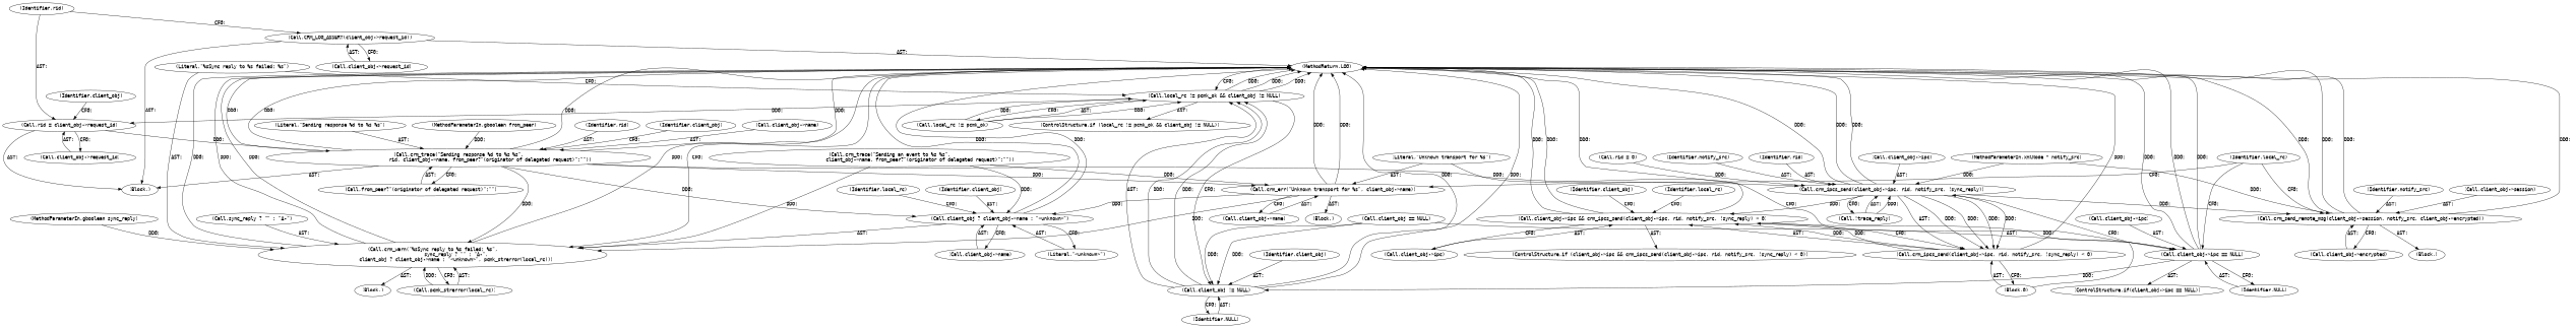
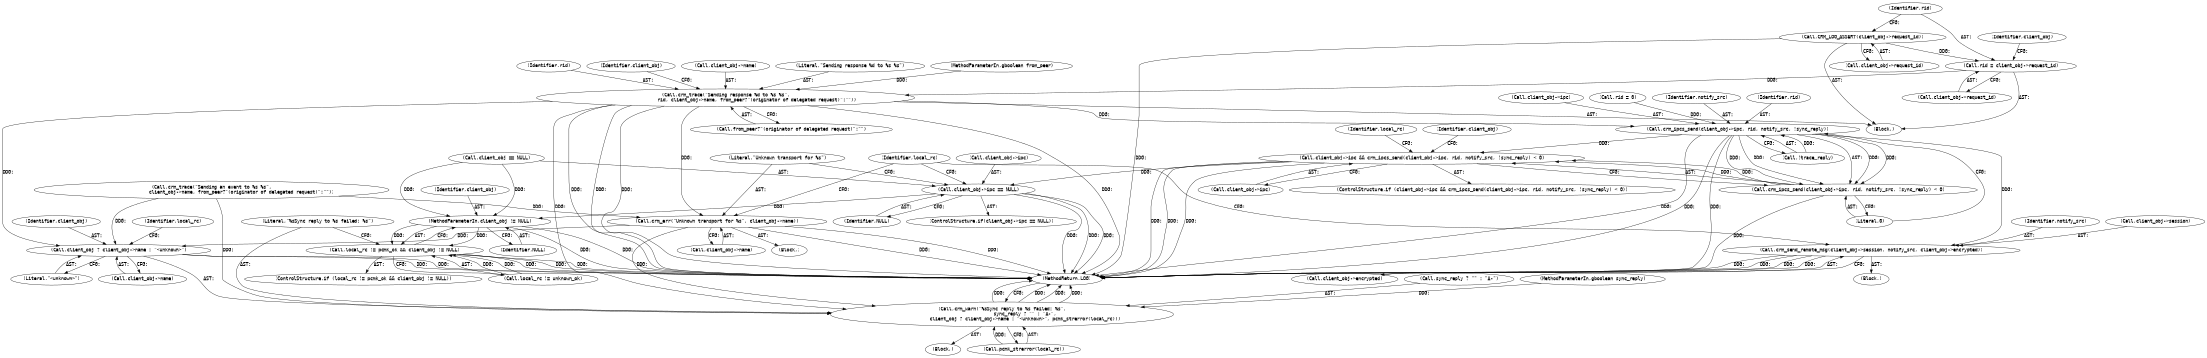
  digraph {
    fontname="DejaVu Sans Mono"
    node [fontname="DejaVu Sans Mono"]
    edge [fontname="DejaVu Sans Mono"]
    n1 [label="(Call,CRM_LOG_ASSERT(client_obj->request_id))"]
    n2 [label="(Call,rid = client_obj->request_id)"]
    n3 [label="(MethodReturn,LOG)"]
    n4 [label="(Call,client_obj->request_id)"]
    n5 [label="(Block,)"]
    n6 [label="(Call,crm_trace(\"Sending response %d to %s %s\",\n                       rid, client_obj->name, from_peer?\"(originator of delegated request)\":\"\"))"]
    n7 [label="(Call,client_obj->request_id)"]
    n8 [label="(Call,crm_warn(\"%sSync reply to %s failed: %s\",\n                 sync_reply ? \"\" : \"A-\",\n                 client_obj ? client_obj->name : \"<unknown>\", pcmk_strerror(local_rc)))"]
    n9 [label="(Call,local_rc != pcmk_ok && client_obj != NULL)"]
    n10 [label="(Call,crm_ipcs_send(client_obj->ipc, rid, notify_src, !sync_reply))"]
    n11 [label="(Call,crm_err(\"Unknown transport for %s\", client_obj->name))"]
    n12 [label="(Call,client_obj ? client_obj->name : \"<unknown>\")"]
    n13 [label="(Call,from_peer?\"(originator of delegated request)\":\"\")"]
    n14 [label="(Call,client_obj->ipc && crm_ipcs_send(client_obj->ipc, rid, notify_src, !sync_reply) < 0)"]
    n15 [label="(Call,crm_ipcs_send(client_obj->ipc, rid, notify_src, !sync_reply) < 0)"]
    n16 [label="(Call,crm_send_remote_msg(client_obj->session, notify_src, client_obj->encrypted))"]
    n17 [label="(Call,!trace_reply)"]
    n18 [label="(Call,client_obj->name)"]
    n19 [label="(Block,)"]
    n20 [label="(Block,)"]
    n21 [label="(Call,pcmk_strerror(local_rc))"]
    n22 [label="(Literal,\"<unknown>\")"]
    n23 [label="(Call,client_obj->name)"]
    n24 [label="(Call,client_obj->ipc == NULL)"]
    n25 [label="(Call,client_obj->ipc)"]
    n26 [label="(ControlStructure,if (client_obj->ipc && crm_ipcs_send(client_obj->ipc, rid, notify_src, !sync_reply) < 0))"]
-   n27 [label="(Block,0)"]
+   n27 [label="(Literal,0)"]
    n28 [label="(Call,client_obj->encrypted)"]
    n29 [label="(Block,)"]
-   n30 [label="(Call,client_obj != NULL)"]
+   n30 [label="(MethodParameterIn,client_obj != NULL)"]
    n31 [label="(Identifier,NULL)"]
    n32 [label="(ControlStructure,if(client_obj->ipc == NULL))"]
    n33 [label="(Identifier,NULL)"]
-   n34 [label="(Call,local_rc != pcmk_ok)"]
+   n34 [label="(Call,local_rc != unknown_ok)"]
    n35 [label="(ControlStructure,if (local_rc != pcmk_ok && client_obj != NULL))"]
    n36 [label="(Call,client_obj->ipc)"]
    n37 [label="(Call,client_obj == NULL)"]
-   n38 [label="(MethodParameterIn,xmlNode * notify_src)"]
    n39 [label="(Call,client_obj->ipc)"]
    n40 [label="(Identifier,local_rc)"]
    n41 [label="(Identifier,rid)"]
    n42 [label="(Identifier,client_obj)"]
    n43 [label="(Identifier,local_rc)"]
    n44 [label="(Identifier,local_rc)"]
    n45 [label="(Literal,\"Unknown transport for %s\")"]
    n46 [label="(Identifier,notify_src)"]
    n47 [label="(Identifier,client_obj)"]
    n48 [label="(Call,sync_reply ? \"\" : \"A-\")"]
    n49 [label="(Call,rid = 0)"]
    n50 [label="(Identifier,notify_src)"]
    n51 [label="(Call,crm_trace(\"Sending an event to %s %s\",\n                      client_obj->name, from_peer?\"(originator of delegated request)\":\"\"))"]
    n52 [label="(Identifier,rid)"]
    n53 [label="(Identifier,rid)"]
    n54 [label="(Identifier,client_obj)"]
    n55 [label="(Literal,\"%sSync reply to %s failed: %s\")"]
    n56 [label="(Identifier,client_obj)"]
    n57 [label="(Call,client_obj->session)"]
    n58 [label="(Identifier,client_obj)"]
    n59 [label="(Call,client_obj->name)"]
    n60 [label="(Literal,\"Sending response %d to %s %s\")"]
    n61 [label="(MethodParameterIn,gboolean sync_reply)"]
    n62 [label="(MethodParameterIn,gboolean from_peer)"]
-   n9 -> n2 [label="DDG: "]
-   n1 -> n3 [label="AST: "]
+   n1 -> n2 [label="DDG: "]
+   n1 -> n3 [label="DDG: "]
    n1 -> n4 [label="CFG: "]
    n1 -> n5 [label="AST: "]
    n2 -> n5 [label="AST: "]
    n2 -> n6 [label="DDG: "]
    n2 -> n7 [label="CFG: "]
    n3 -> n8 [label="CFG: "]
-   n3 -> n9 [label="CFG: "]
    n4 -> n1 [label="AST: "]
    n6 -> n3 [label="DDG: "]
    n6 -> n3 [label="DDG: "]
    n6 -> n3 [label="DDG: "]
    n6 -> n3 [label="DDG: "]
    n6 -> n5 [label="AST: "]
    n6 -> n8 [label="DDG: "]
    n6 -> n10 [label="DDG: "]
    n6 -> n11 [label="DDG: "]
    n6 -> n12 [label="DDG: "]
    n6 -> n13 [label="CFG: "]
    n7 -> n2 [label="AST: "]
    n8 -> n3 [label="DDG: "]
    n8 -> n3 [label="DDG: "]
    n8 -> n3 [label="DDG: "]
    n8 -> n3 [label="DDG: "]
    n8 -> n20 [label="AST: "]
    n8 -> n21 [label="CFG: "]
    n9 -> n3 [label="DDG: "]
    n9 -> n3 [label="DDG: "]
    n9 -> n3 [label="DDG: "]
    n9 -> n30 [label="CFG: "]
    n9 -> n34 [label="CFG: "]
    n9 -> n35 [label="AST: "]
    n10 -> n3 [label="DDG: "]
    n10 -> n3 [label="DDG: "]
    n10 -> n3 [label="DDG: "]
    n10 -> n14 [label="DDG: "]
    n10 -> n15 [label="AST: "]
    n10 -> n15 [label="DDG: "]
    n10 -> n15 [label="DDG: "]
    n10 -> n15 [label="DDG: "]
    n10 -> n15 [label="DDG: "]
    n10 -> n16 [label="DDG: "]
    n10 -> n17 [label="CFG: "]
    n11 -> n3 [label="DDG: "]
    n11 -> n3 [label="DDG: "]
    n11 -> n8 [label="DDG: "]
    n11 -> n12 [label="DDG: "]
    n11 -> n18 [label="CFG: "]
    n11 -> n19 [label="AST: "]
    n12 -> n3 [label="DDG: "]
    n12 -> n3 [label="DDG: "]
    n12 -> n8 [label="AST: "]
    n12 -> n22 [label="CFG: "]
    n12 -> n23 [label="CFG: "]
    n13 -> n6 [label="AST: "]
    n14 -> n3 [label="DDG: "]
    n14 -> n3 [label="DDG: "]
    n14 -> n3 [label="DDG: "]
    n14 -> n15 [label="CFG: "]
    n14 -> n24 [label="DDG: "]
    n14 -> n25 [label="CFG: "]
    n14 -> n26 [label="AST: "]
    n15 -> n3 [label="DDG: "]
    n15 -> n14 [label="AST: "]
    n15 -> n14 [label="DDG: "]
    n15 -> n14 [label="DDG: "]
    n15 -> n27 [label="CFG: "]
    n16 -> n3 [label="DDG: "]
    n16 -> n3 [label="DDG: "]
    n16 -> n3 [label="DDG: "]
    n16 -> n3 [label="DDG: "]
    n16 -> n28 [label="CFG: "]
    n16 -> n29 [label="AST: "]
    n17 -> n10 [label="AST: "]
    n17 -> n10 [label="DDG: "]
    n18 -> n11 [label="AST: "]
    n21 -> n8 [label="AST: "]
    n21 -> n8 [label="DDG: "]
    n22 -> n12 [label="AST: "]
    n23 -> n12 [label="AST: "]
    n24 -> n3 [label="DDG: "]
    n24 -> n3 [label="DDG: "]
    n24 -> n3 [label="DDG: "]
    n24 -> n30 [label="DDG: "]
    n24 -> n31 [label="CFG: "]
    n24 -> n32 [label="AST: "]
    n25 -> n14 [label="AST: "]
    n27 -> n10 [label="CFG: "]
    n27 -> n15 [label="AST: "]
    n28 -> n16 [label="AST: "]
    n30 -> n3 [label="DDG: "]
    n30 -> n3 [label="DDG: "]
    n30 -> n9 [label="AST: "]
    n30 -> n9 [label="DDG: "]
    n30 -> n9 [label="DDG: "]
    n30 -> n33 [label="CFG: "]
    n31 -> n24 [label="AST: "]
    n33 -> n30 [label="AST: "]
    n34 -> n9 [label="AST: "]
    n34 -> n9 [label="DDG: "]
    n34 -> n9 [label="DDG: "]
    n36 -> n10 [label="AST: "]
    n37 -> n24 [label="AST: "]
    n37 -> n30 [label="DDG: "]
    n37 -> n30 [label="DDG: "]
-   n38 -> n10 [label="DDG: "]
-   n38 -> n16 [label="DDG: "]
    n39 -> n24 [label="AST: "]
    n40 -> n14 [label="CFG: "]
    n41 -> n6 [label="AST: "]
    n42 -> n30 [label="AST: "]
    n43 -> n11 [label="CFG: "]
    n43 -> n16 [label="CFG: "]
    n43 -> n24 [label="CFG: "]
    n44 -> n12 [label="CFG: "]
    n45 -> n11 [label="AST: "]
    n45 -> n24 [label="CFG: "]
    n46 -> n16 [label="AST: "]
    n47 -> n14 [label="CFG: "]
    n48 -> n8 [label="AST: "]
    n49 -> n10 [label="DDG: "]
    n50 -> n10 [label="AST: "]
    n51 -> n8 [label="DDG: "]
    n51 -> n11 [label="DDG: "]
    n51 -> n12 [label="DDG: "]
    n52 -> n1 [label="CFG: "]
    n52 -> n2 [label="AST: "]
    n53 -> n10 [label="AST: "]
    n54 -> n2 [label="CFG: "]
    n55 -> n8 [label="AST: "]
    n55 -> n9 [label="CFG: "]
    n56 -> n6 [label="CFG: "]
    n57 -> n16 [label="AST: "]
    n58 -> n12 [label="AST: "]
    n59 -> n6 [label="AST: "]
    n60 -> n6 [label="AST: "]
    n61 -> n8 [label="DDG: "]
    n62 -> n6 [label="DDG: "]
  }
